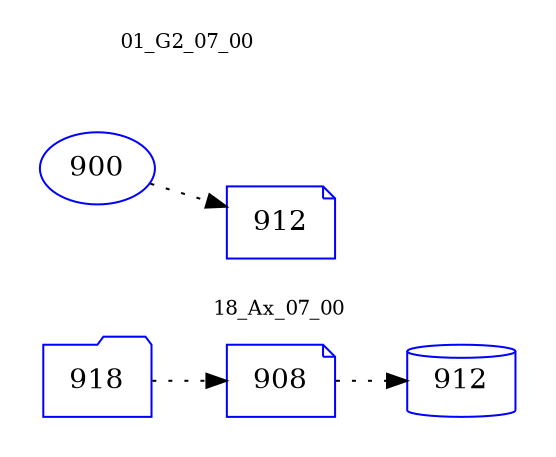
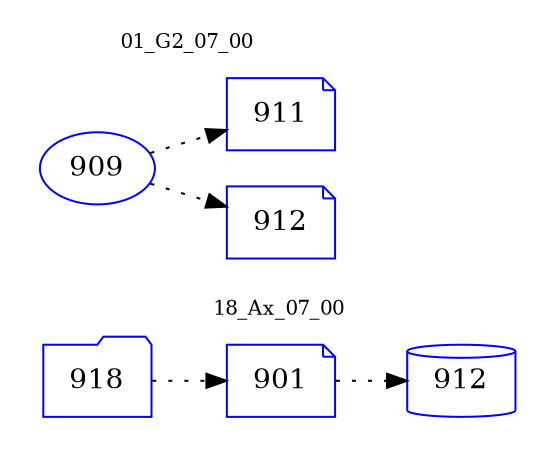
  digraph {
    rankdir=LR
    node [color=blue shape=note]
    edge [color=black style=dotted]
-   n1 [label=908]
+   n1 [label=901]
    n2 [label=912 shape=cylinder]
    n3 [label=918 shape=folder]
-   n4 [label=900 shape=ellipse]
+   n4 [label=909 shape=ellipse]
    n5 [label=912]
+   n6 [label=911]
    subgraph cluster_1 {
      color=white
      fontsize=10
      label="18_Ax_07_00"
      n1
      n2
      n3
    }
    subgraph cluster_2 {
      color=white
      fontsize=10
      label="01_G2_07_00"
      n4
      n5
+     n6
    }
    n1 -> n2
    n3 -> n1
    n4 -> n5
+   n4 -> n6
  }
